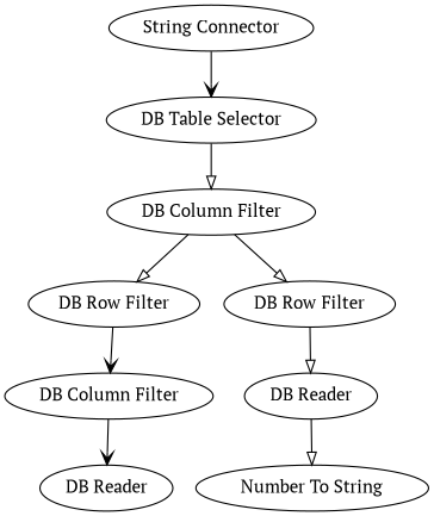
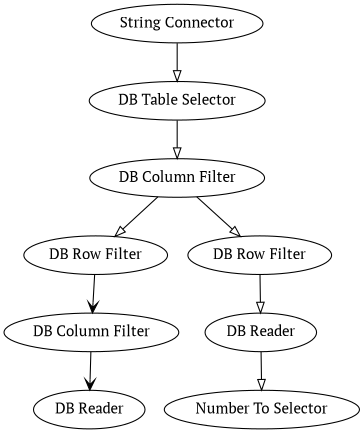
  digraph {
    fontname="PT Serif"
    rankdir=TB
    node [fontname="PT Serif"]
    edge [arrowhead=onormal fontname="PT Serif"]
    n1 [label="DB Row Filter"]
    n2 [label="DB Column Filter"]
    n3 [label="DB Reader"]
    n4 [label="String Connector"]
    n5 [label="DB Table Selector"]
    n6 [label="DB Column Filter"]
    n7 [label="DB Row Filter"]
    n8 [label="DB Reader"]
-   n9 [label="Number To String"]
+   n9 [label="Number To Selector"]
    n1 -> n2 [arrowhead=vee]
    n2 -> n3 [arrowhead=vee]
-   n4 -> n5 [arrowhead=vee]
+   n4 -> n5
    n5 -> n6
    n6 -> n1
    n6 -> n7
    n7 -> n8
    n8 -> n9
  }
